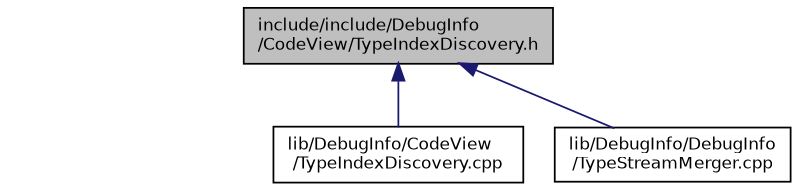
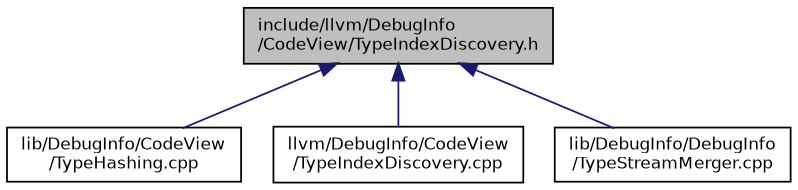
  digraph {
    node [color=black fontname=Helvetica fontsize=10 shape=record]
    edge [color=midnightblue dir=back fontname=Helvetica fontsize=10 labelfontname=Helvetica labelfontsize=10 style=solid]
-   n1 [fillcolor=grey75 fontcolor=black height=0.2 label="include/include/DebugInfo\l/CodeView/TypeIndexDiscovery.h" style=filled width=0.4]
-   n3 [height=0.2 label="lib/DebugInfo/CodeView\l/TypeIndexDiscovery.cpp" width=0.4]
+   n1 [fillcolor=grey75 fontcolor=black height=0.2 label="include/llvm/DebugInfo\l/CodeView/TypeIndexDiscovery.h" style=filled width=0.4]
+   n2 [height=0.2 label="lib/DebugInfo/CodeView\l/TypeHashing.cpp" width=0.4]
+   n3 [height=0.2 label="llvm/DebugInfo/CodeView\l/TypeIndexDiscovery.cpp" width=0.4]
    n4 [height=0.2 label="lib/DebugInfo/DebugInfo\l/TypeStreamMerger.cpp" width=0.4]
+   n1 -> n2
    n1 -> n3
    n1 -> n4
  }
